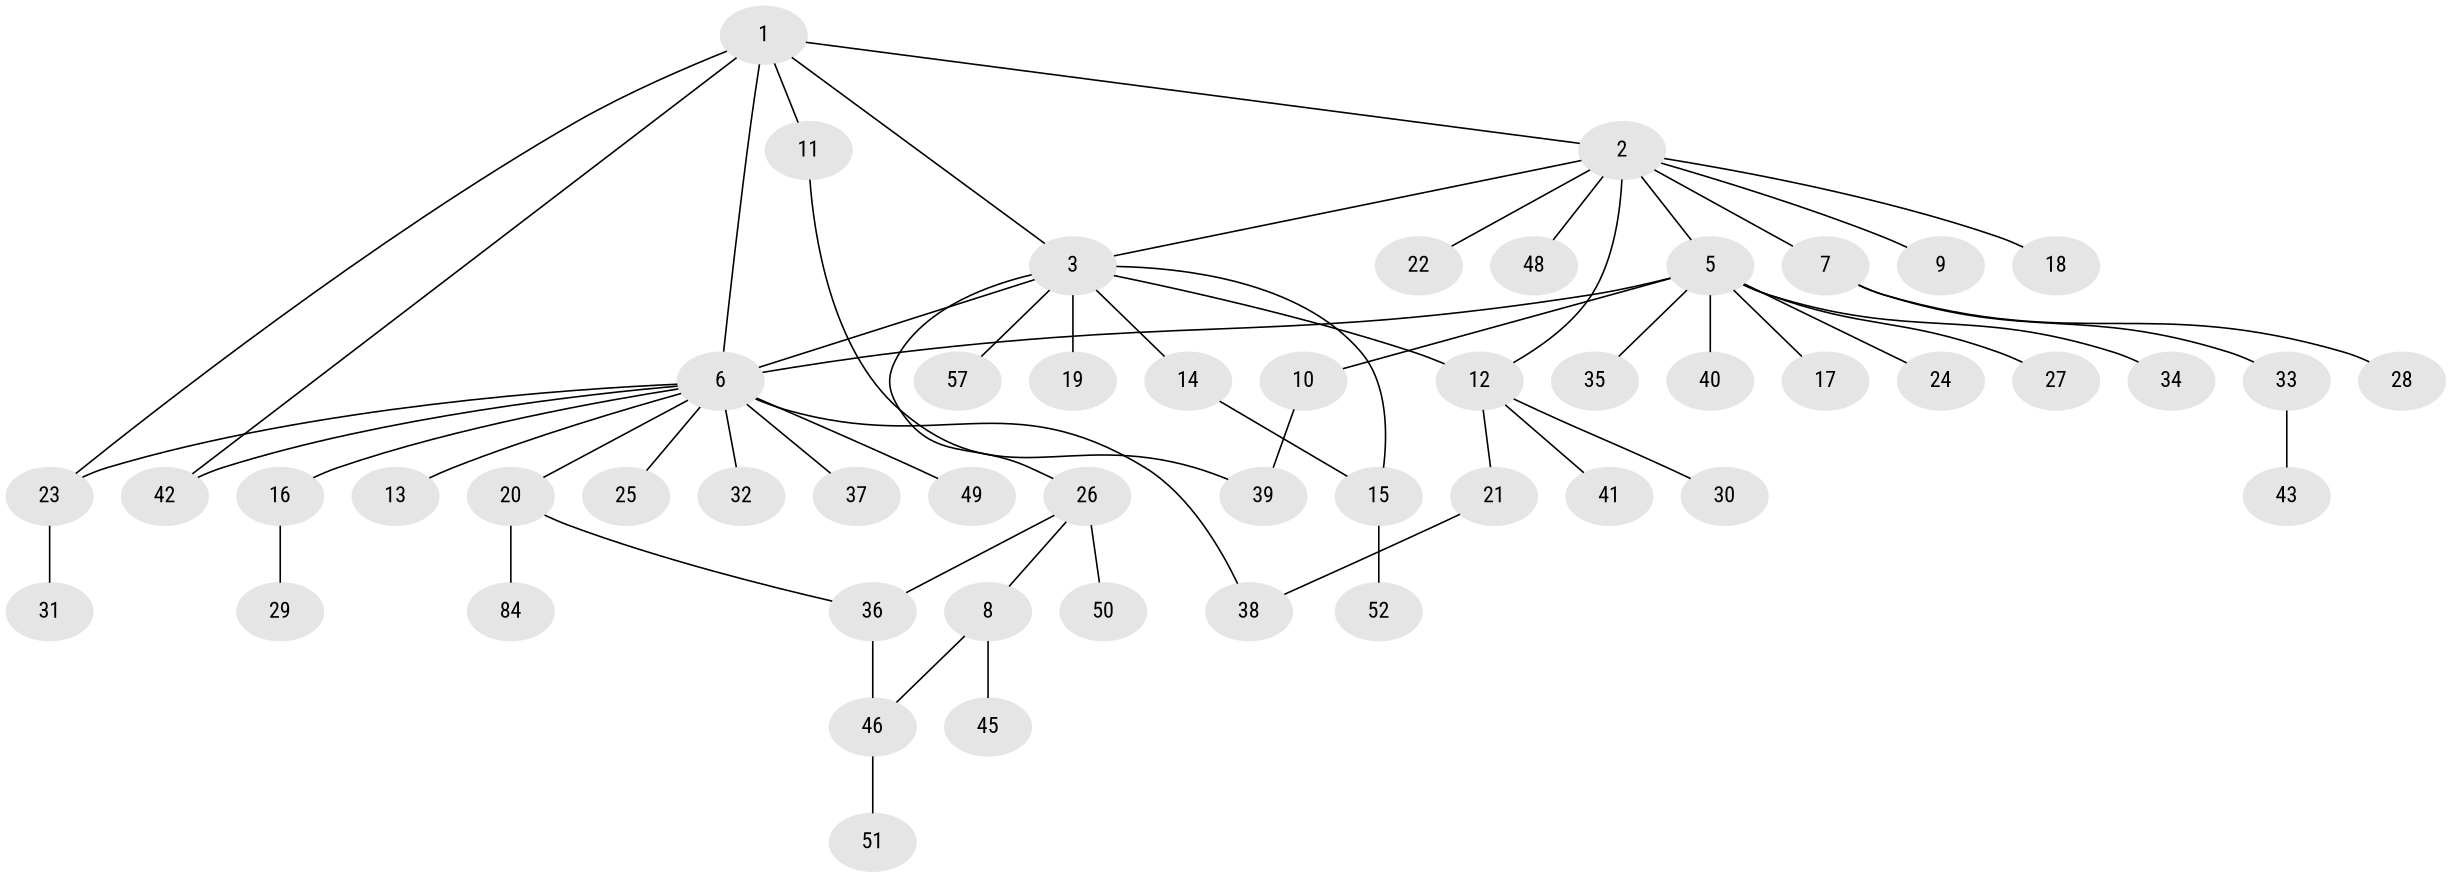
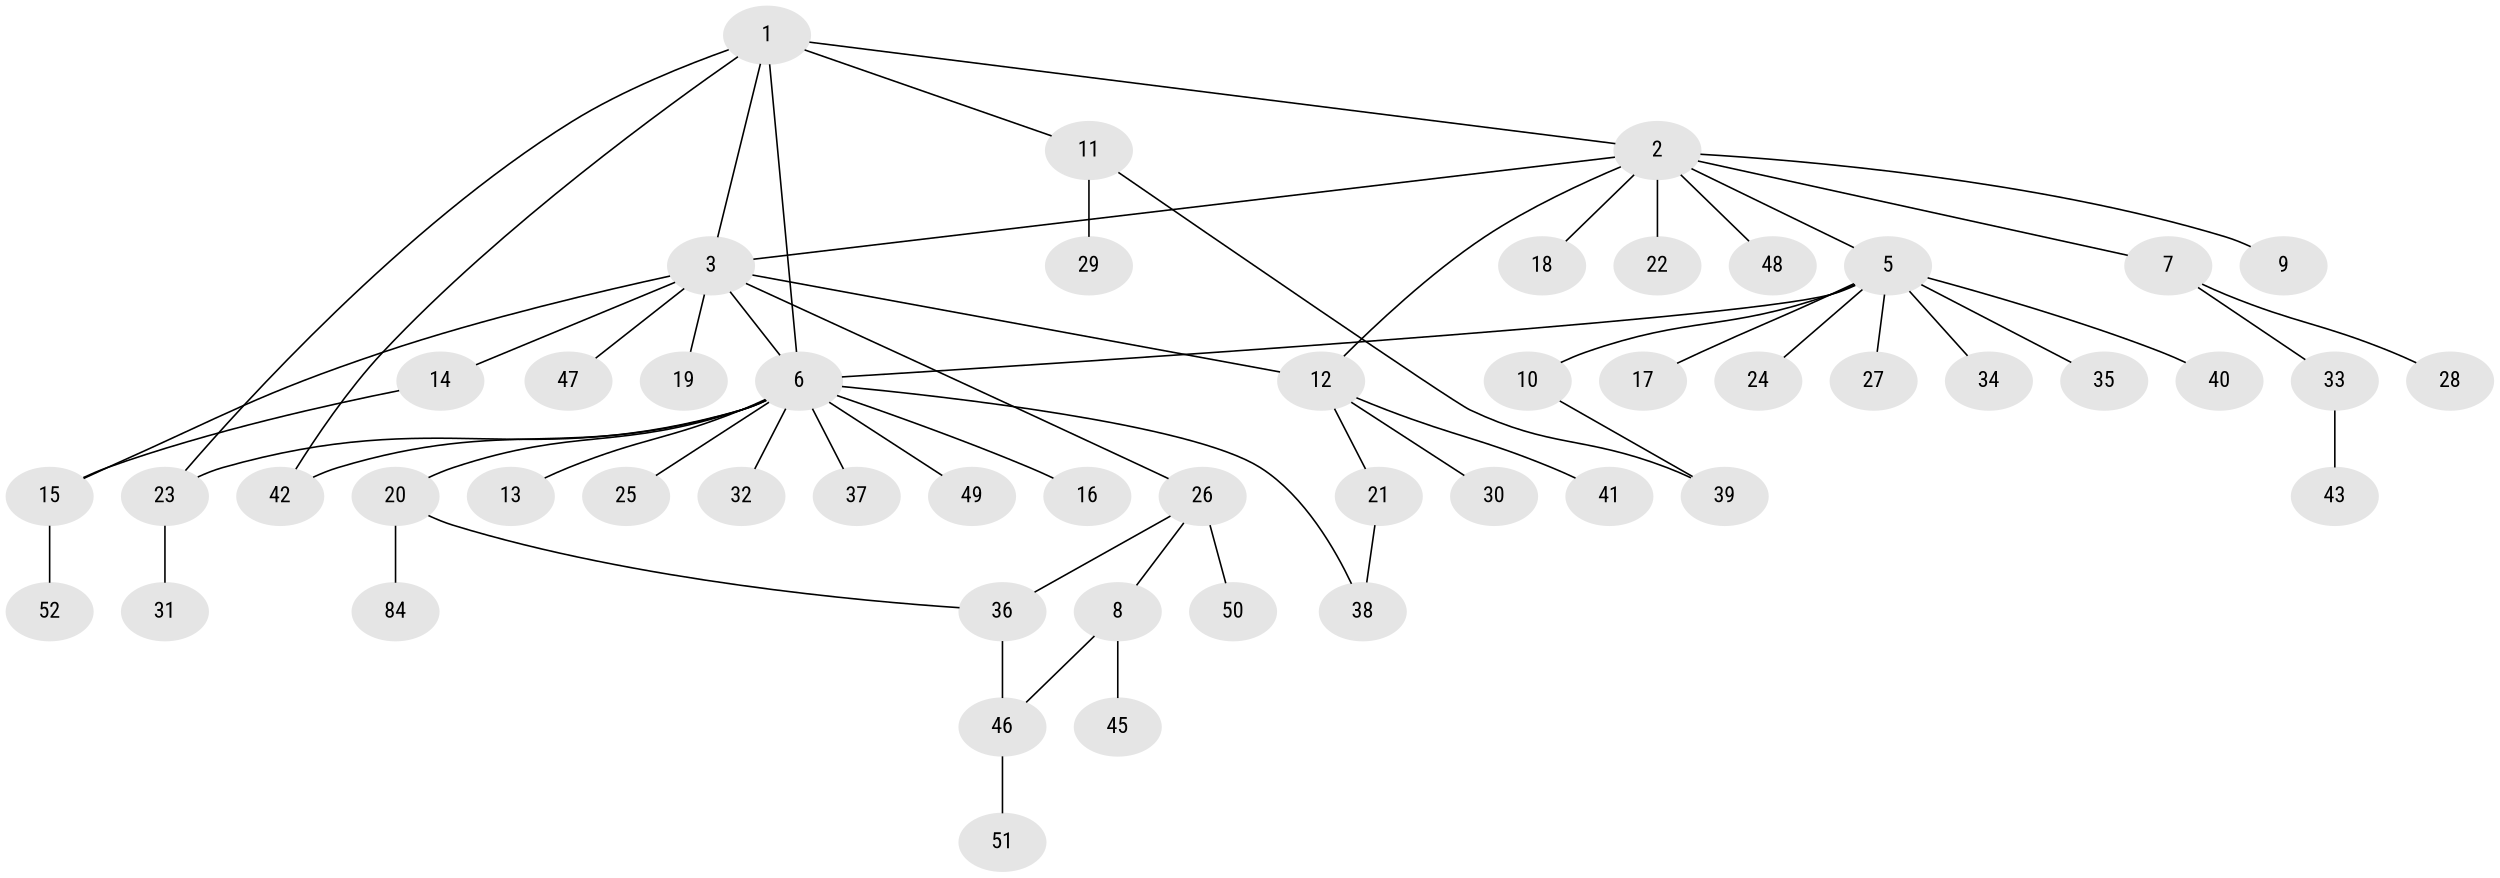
  graph {
    fontname="Roboto Condensed"
    node [color=gray90 fontname="Roboto Condensed" style=filled]
    edge [fontname="Roboto Condensed"]
    1
    2
    3
    6
    11
    23
    42
    5
    7
    9
    12
    18
    22
    48
    14
    15
    19
    26
-   47 [label=57]
+   47
    13
    16
    20
    25
    32
    37
    38
    49
    39
    29
    31
    10
    17
    24
    27
    34
    35
    40
    28
    33
    21
    30
    41
    8
    45
    46
    52
    36
    50
    n49 [label=84]
    43
    51
    1 -- 2
    1 -- 3
    1 -- 6
    1 -- 11
    1 -- 23
    1 -- 42
    2 -- 3
    2 -- 5
    2 -- 7
    2 -- 9
    2 -- 12
    2 -- 18
    2 -- 22
    2 -- 48
    3 -- 6
    3 -- 12
    3 -- 14
    3 -- 15
    3 -- 19
    3 -- 26
    3 -- 47
    6 -- 23
    6 -- 42
    6 -- 13
    6 -- 16
    6 -- 20
    6 -- 25
    6 -- 32
    6 -- 37
    6 -- 38
    6 -- 49
    11 -- 39
-   16 -- 29
+   11 -- 29
    23 -- 31
    5 -- 6
    5 -- 10
    5 -- 17
    5 -- 24
    5 -- 27
    5 -- 34
    5 -- 35
    5 -- 40
    7 -- 28
    7 -- 33
    12 -- 21
    12 -- 30
    12 -- 41
    14 -- 15
    15 -- 52
    26 -- 8
    26 -- 36
    26 -- 50
    20 -- 36
    20 -- n49
    10 -- 39
    33 -- 43
    21 -- 38
    8 -- 45
    8 -- 46
    46 -- 51
    36 -- 46
  }
